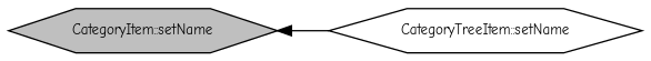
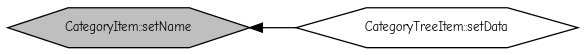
  digraph {
    rankdir=LR
    fontname="Comic Neue"
    node [color=black fontname="Comic Neue" fontsize=10 shape=hexagon style=filled]
    n1 [fillcolor=grey75 fontcolor=black height=0.2 label="CategoryItem::setName" width=0.4]
-   n2 [fillcolor=white height=0.2 label="CategoryTreeItem::setName" width=0.4]
+   n2 [fillcolor=white height=0.2 label="CategoryTreeItem::setData" width=0.4]
    n1 -> n2 [color=black dir=back fontname="Comic Neue" fontsize=10 labelfontname=Helvetica labelfontsize=10 style=solid]
  }
